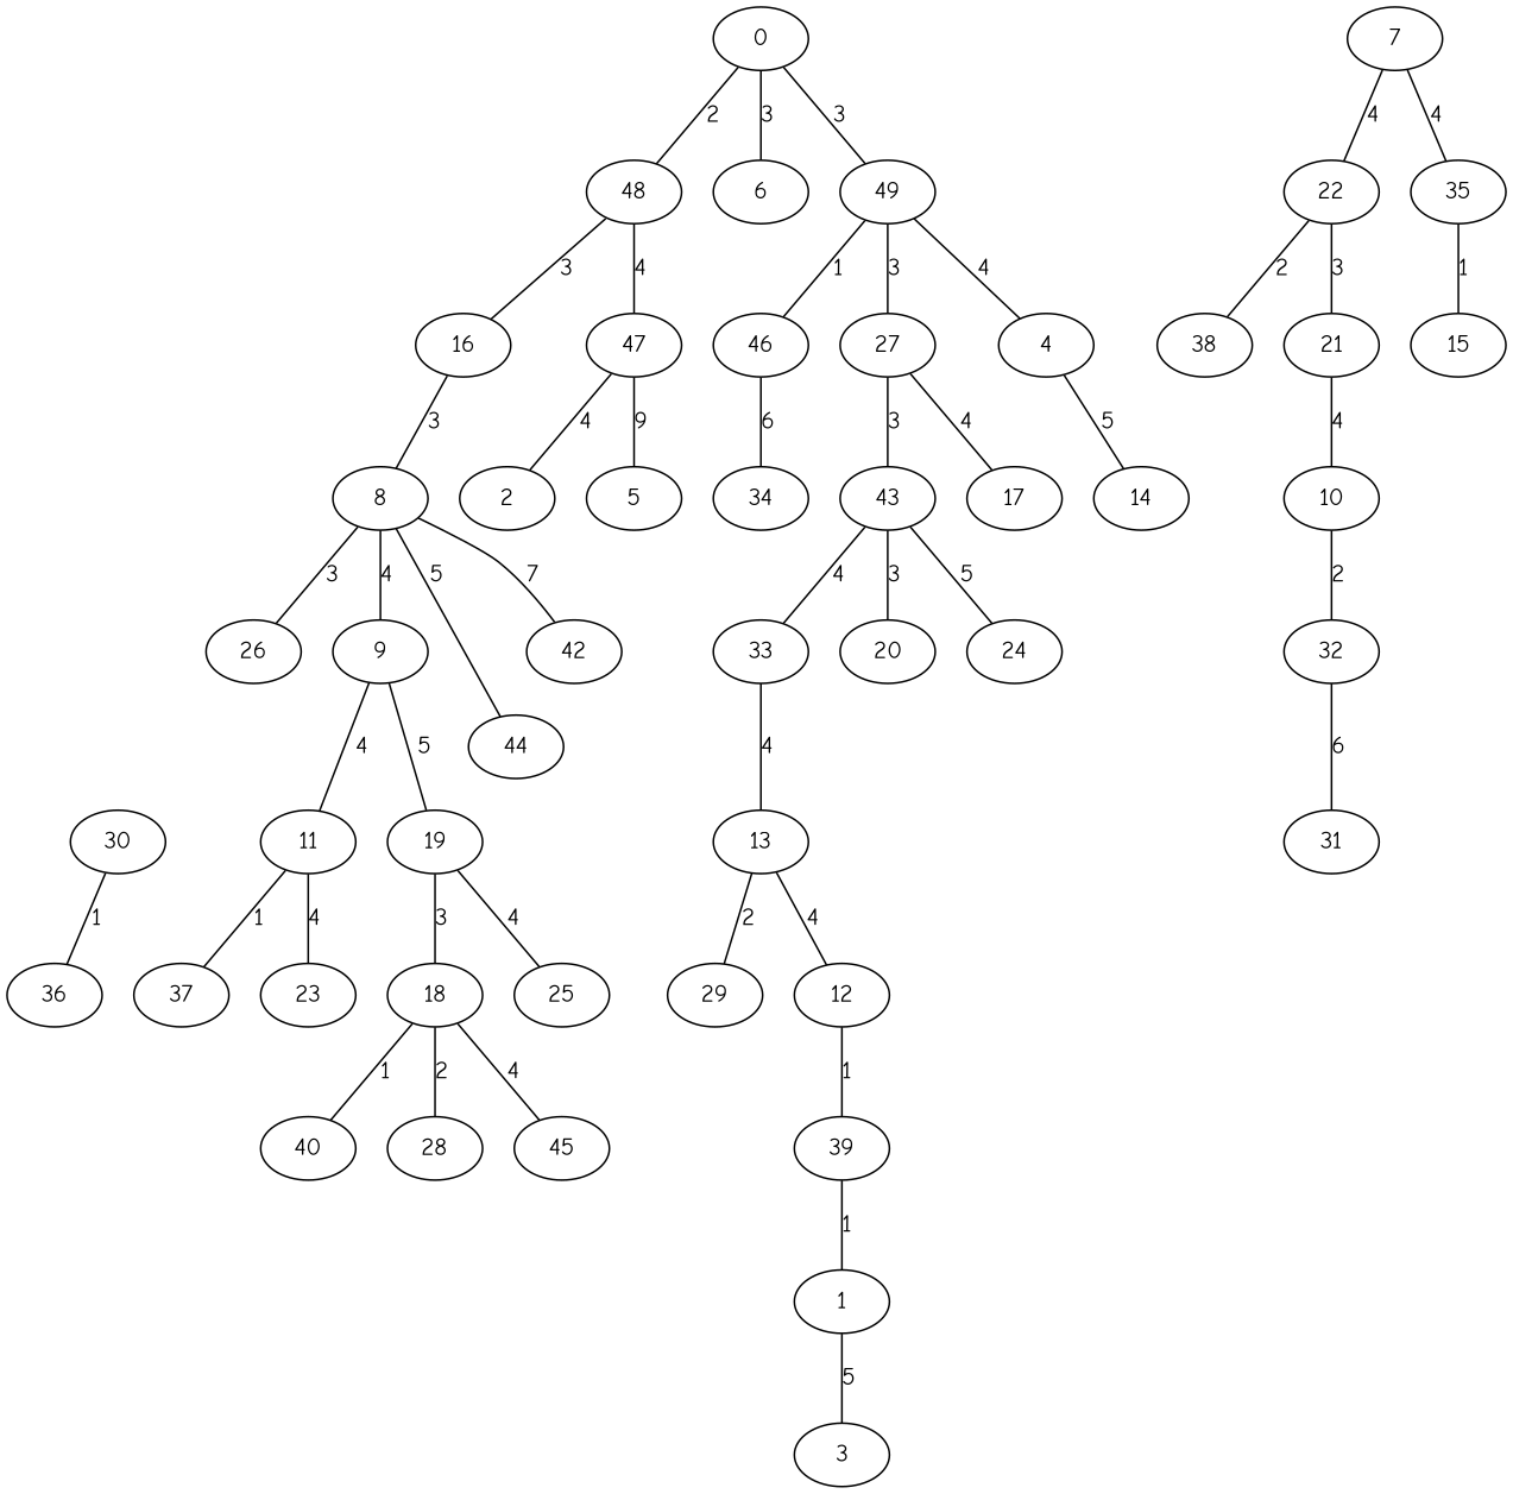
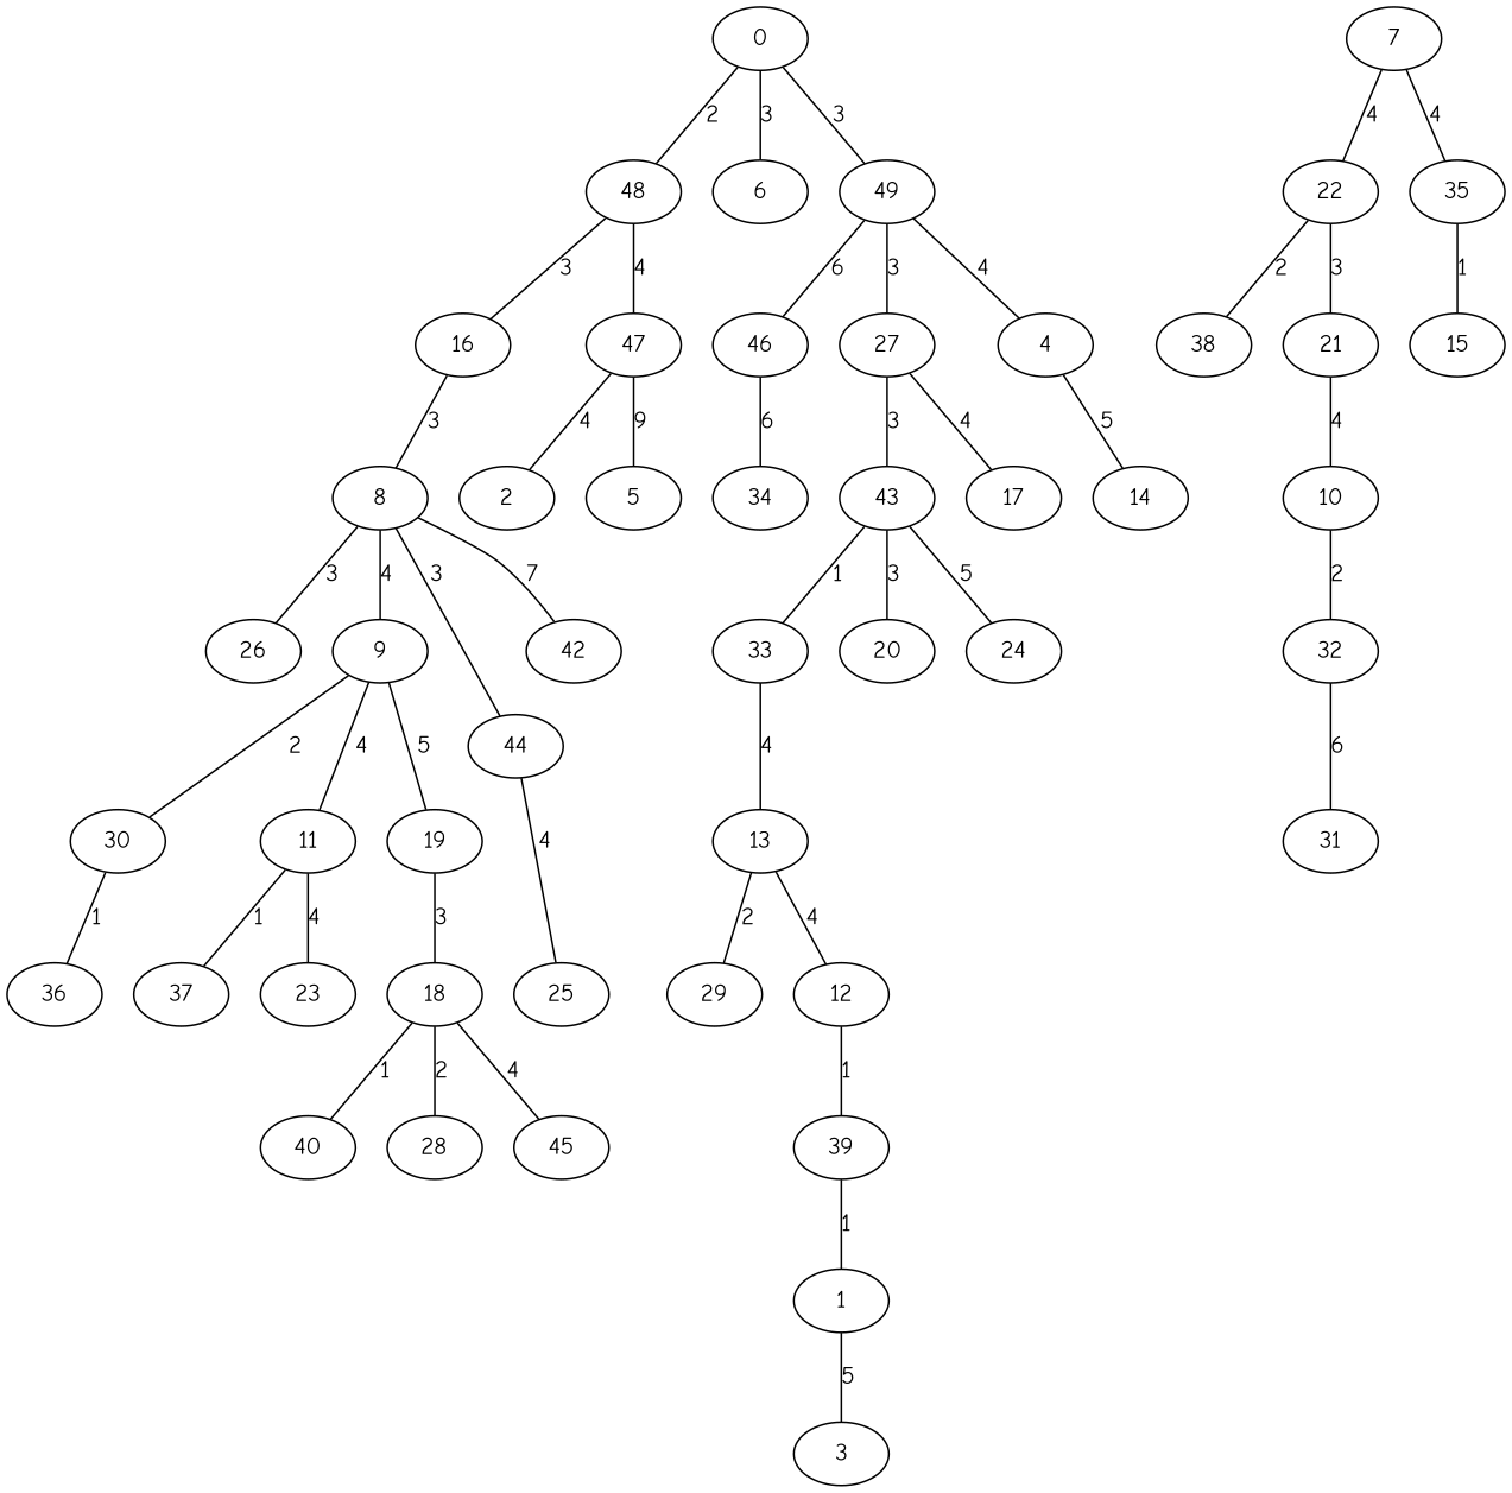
  graph {
    fontname="Comic Neue"
    node [fontname="Comic Neue"]
    edge [fontname="Comic Neue"]
    n1 [label=0]
    n2 [label=48]
    n3 [label=6]
    n4 [label=49]
    n5 [label=16]
    n6 [label=47]
    n7 [label=46]
    n8 [label=27]
    n9 [label=4]
    n10 [label=8]
    n11 [label=2]
    n12 [label=5]
    n13 [label=26]
    n14 [label=9]
    n15 [label=44]
    n16 [label=42]
    n17 [label=30]
    n18 [label=11]
    n19 [label=19]
    n20 [label=34]
    n21 [label=43]
    n22 [label=17]
    n23 [label=14]
    n24 [label=33]
    n25 [label=20]
    n26 [label=24]
    n27 [label=13]
    n28 [label=29]
    n29 [label=12]
    n30 [label=36]
    n31 [label=37]
    n32 [label=23]
    n33 [label=18]
    n34 [label=25]
    n35 [label=7]
    n36 [label=22]
    n37 [label=35]
    n38 [label=38]
    n39 [label=21]
    n40 [label=15]
    n41 [label=39]
    n42 [label=1]
    n43 [label=3]
    n44 [label=10]
    n45 [label=32]
    n46 [label=31]
    n47 [label=40]
    n48 [label=28]
    n49 [label=45]
    n1 -- n2 [label=2]
    n1 -- n3 [label=3]
    n1 -- n4 [label=3]
    n2 -- n5 [label=3]
    n2 -- n6 [label=4]
-   n4 -- n7 [label=1]
+   n4 -- n7 [label=6]
    n4 -- n8 [label=3]
    n4 -- n9 [label=4]
    n5 -- n10 [label=3]
    n6 -- n11 [label=4]
    n6 -- n12 [label=9]
    n7 -- n20 [label=6]
    n8 -- n21 [label=3]
    n8 -- n22 [label=4]
    n9 -- n23 [label=5]
    n10 -- n13 [label=3]
    n10 -- n14 [label=4]
-   n10 -- n15 [label=5]
+   n10 -- n15 [label=3]
    n10 -- n16 [label=7]
+   n14 -- n17 [label=2]
    n14 -- n18 [label=4]
    n14 -- n19 [label=5]
    n17 -- n30 [label=1]
    n18 -- n31 [label=1]
    n18 -- n32 [label=4]
    n19 -- n33 [label=3]
-   n19 -- n34 [label=4]
-   n21 -- n24 [label=4]
+   n15 -- n34 [label=4]
+   n21 -- n24 [label=1]
    n21 -- n25 [label=3]
    n21 -- n26 [label=5]
    n24 -- n27 [label=4]
    n27 -- n28 [label=2]
    n27 -- n29 [label=4]
    n29 -- n41 [label=1]
    n33 -- n47 [label=1]
    n33 -- n48 [label=2]
    n33 -- n49 [label=4]
    n35 -- n36 [label=4]
    n35 -- n37 [label=4]
    n36 -- n38 [label=2]
    n36 -- n39 [label=3]
    n37 -- n40 [label=1]
    n39 -- n44 [label=4]
    n41 -- n42 [label=1]
    n42 -- n43 [label=5]
    n44 -- n45 [label=2]
    n45 -- n46 [label=6]
  }
